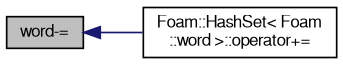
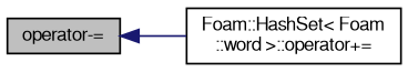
  digraph {
    rankdir=LR
    node [color=black fontname=FreeSans fontsize=10 shape=record]
-   n1 [fillcolor=grey75 fontcolor=black height=0.2 label="word-=" style=filled width=0.4]
+   n1 [fillcolor=grey75 fontcolor=black height=0.2 label="operator-=" style=filled width=0.4]
    n2 [height=0.2 label="Foam::HashSet\< Foam\l::word \>::operator+=" width=0.4]
    n1 -> n2 [color=midnightblue dir=back fontname=FreeSans fontsize=10 labelfontname=FreeSans labelfontsize=10 style=solid]
  }
